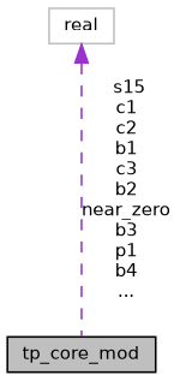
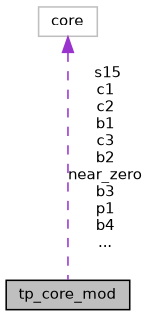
  digraph {
    node [fontname=Helvetica fontsize=10 shape=record style=filled]
    n1 [color=black fillcolor=grey75 fontcolor=black height=0.2 label=tp_core_mod width=0.4]
-   n2 [color=grey75 fillcolor=white height=0.2 label=real width=0.4]
+   n2 [color=grey75 fillcolor=white height=0.2 label=core width=0.4]
    n2 -> n1 [color=darkorchid3 dir=back fontname=Helvetica fontsize=10 label=" s15\nc1\nc2\nb1\nc3\nb2\nnear_zero\nb3\np1\nb4\n..." labelfontname=Helvetica labelfontsize=10 style=dashed]
  }
